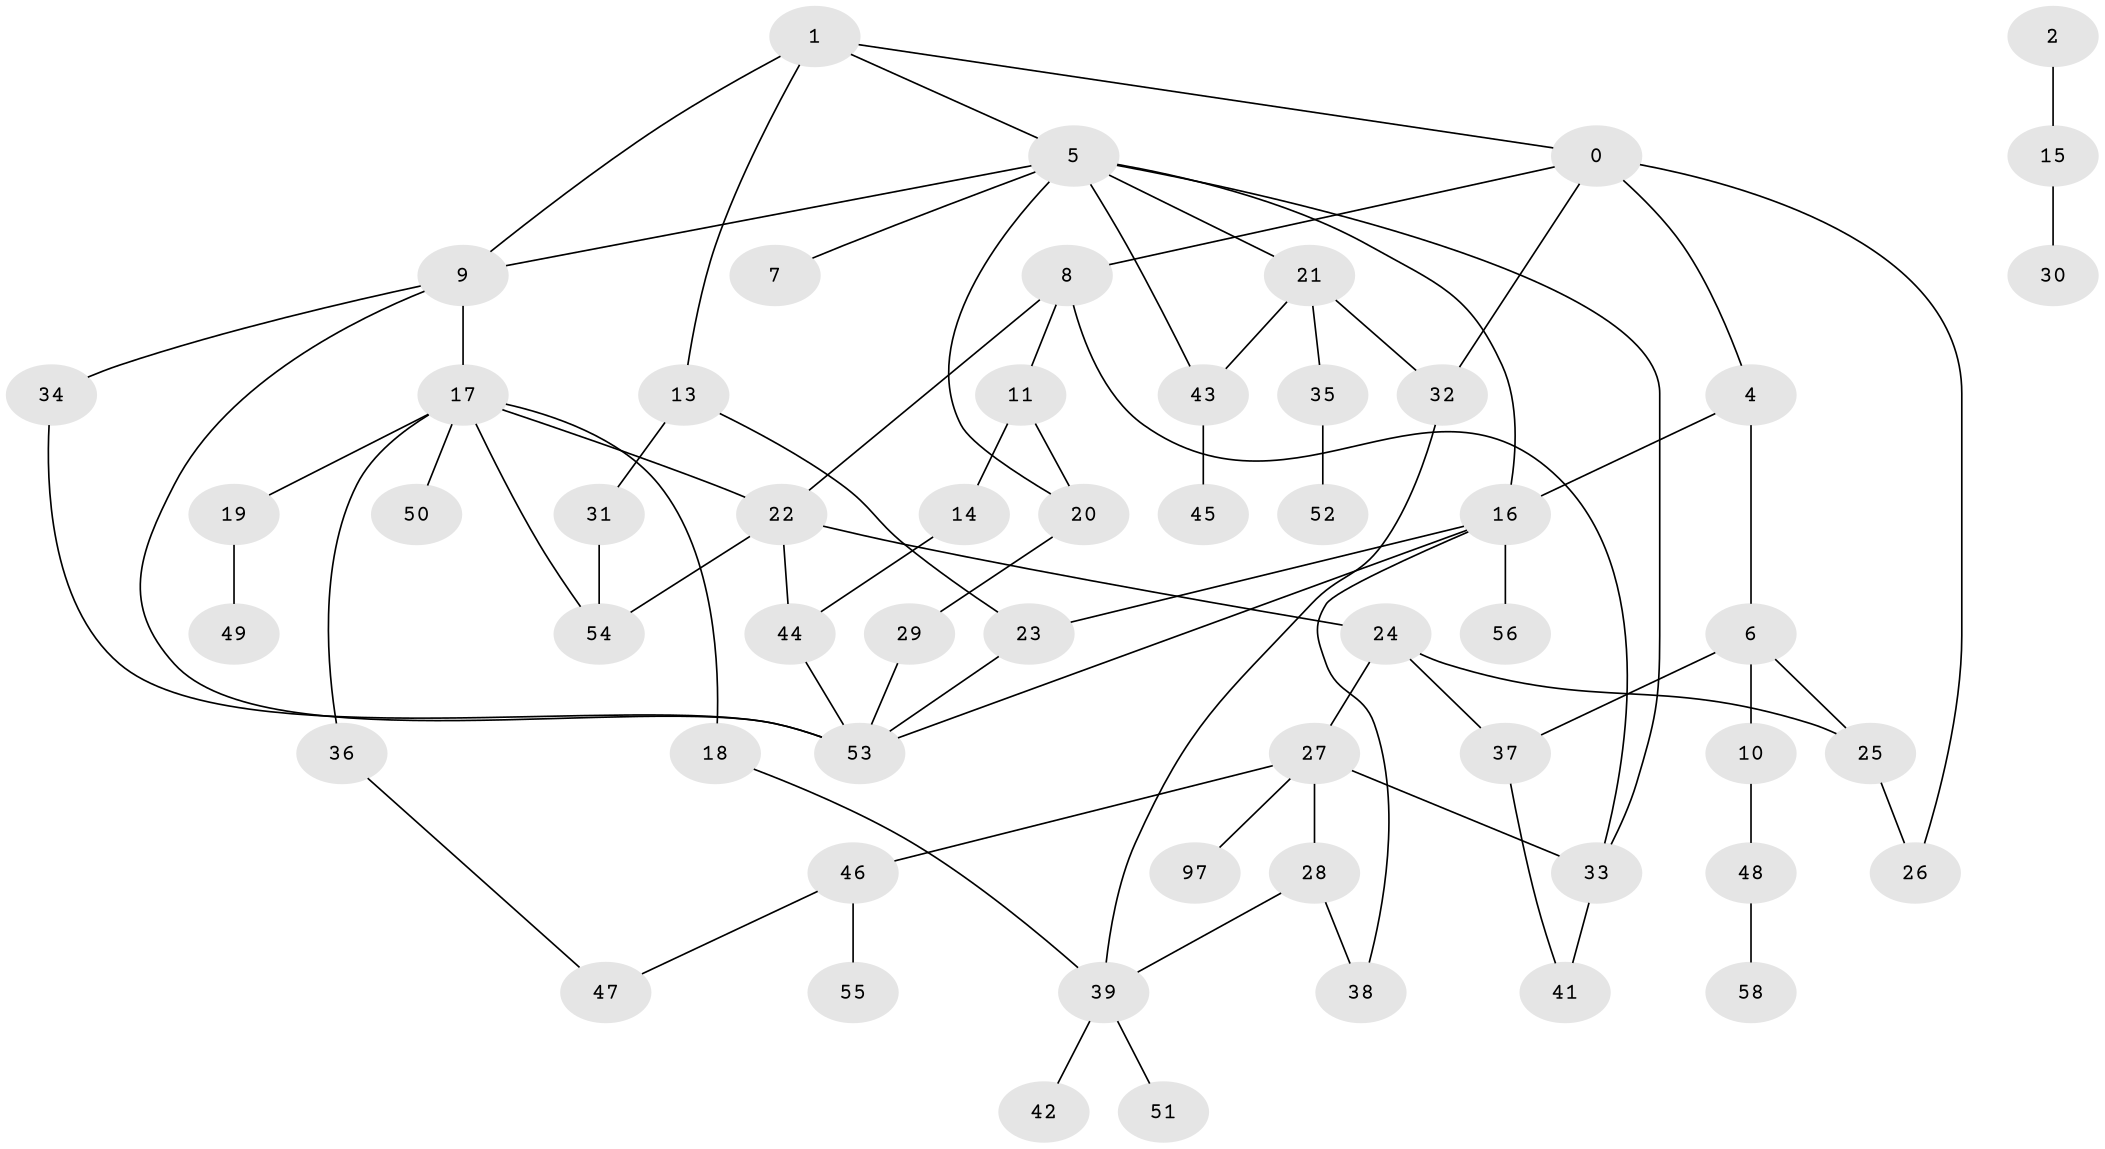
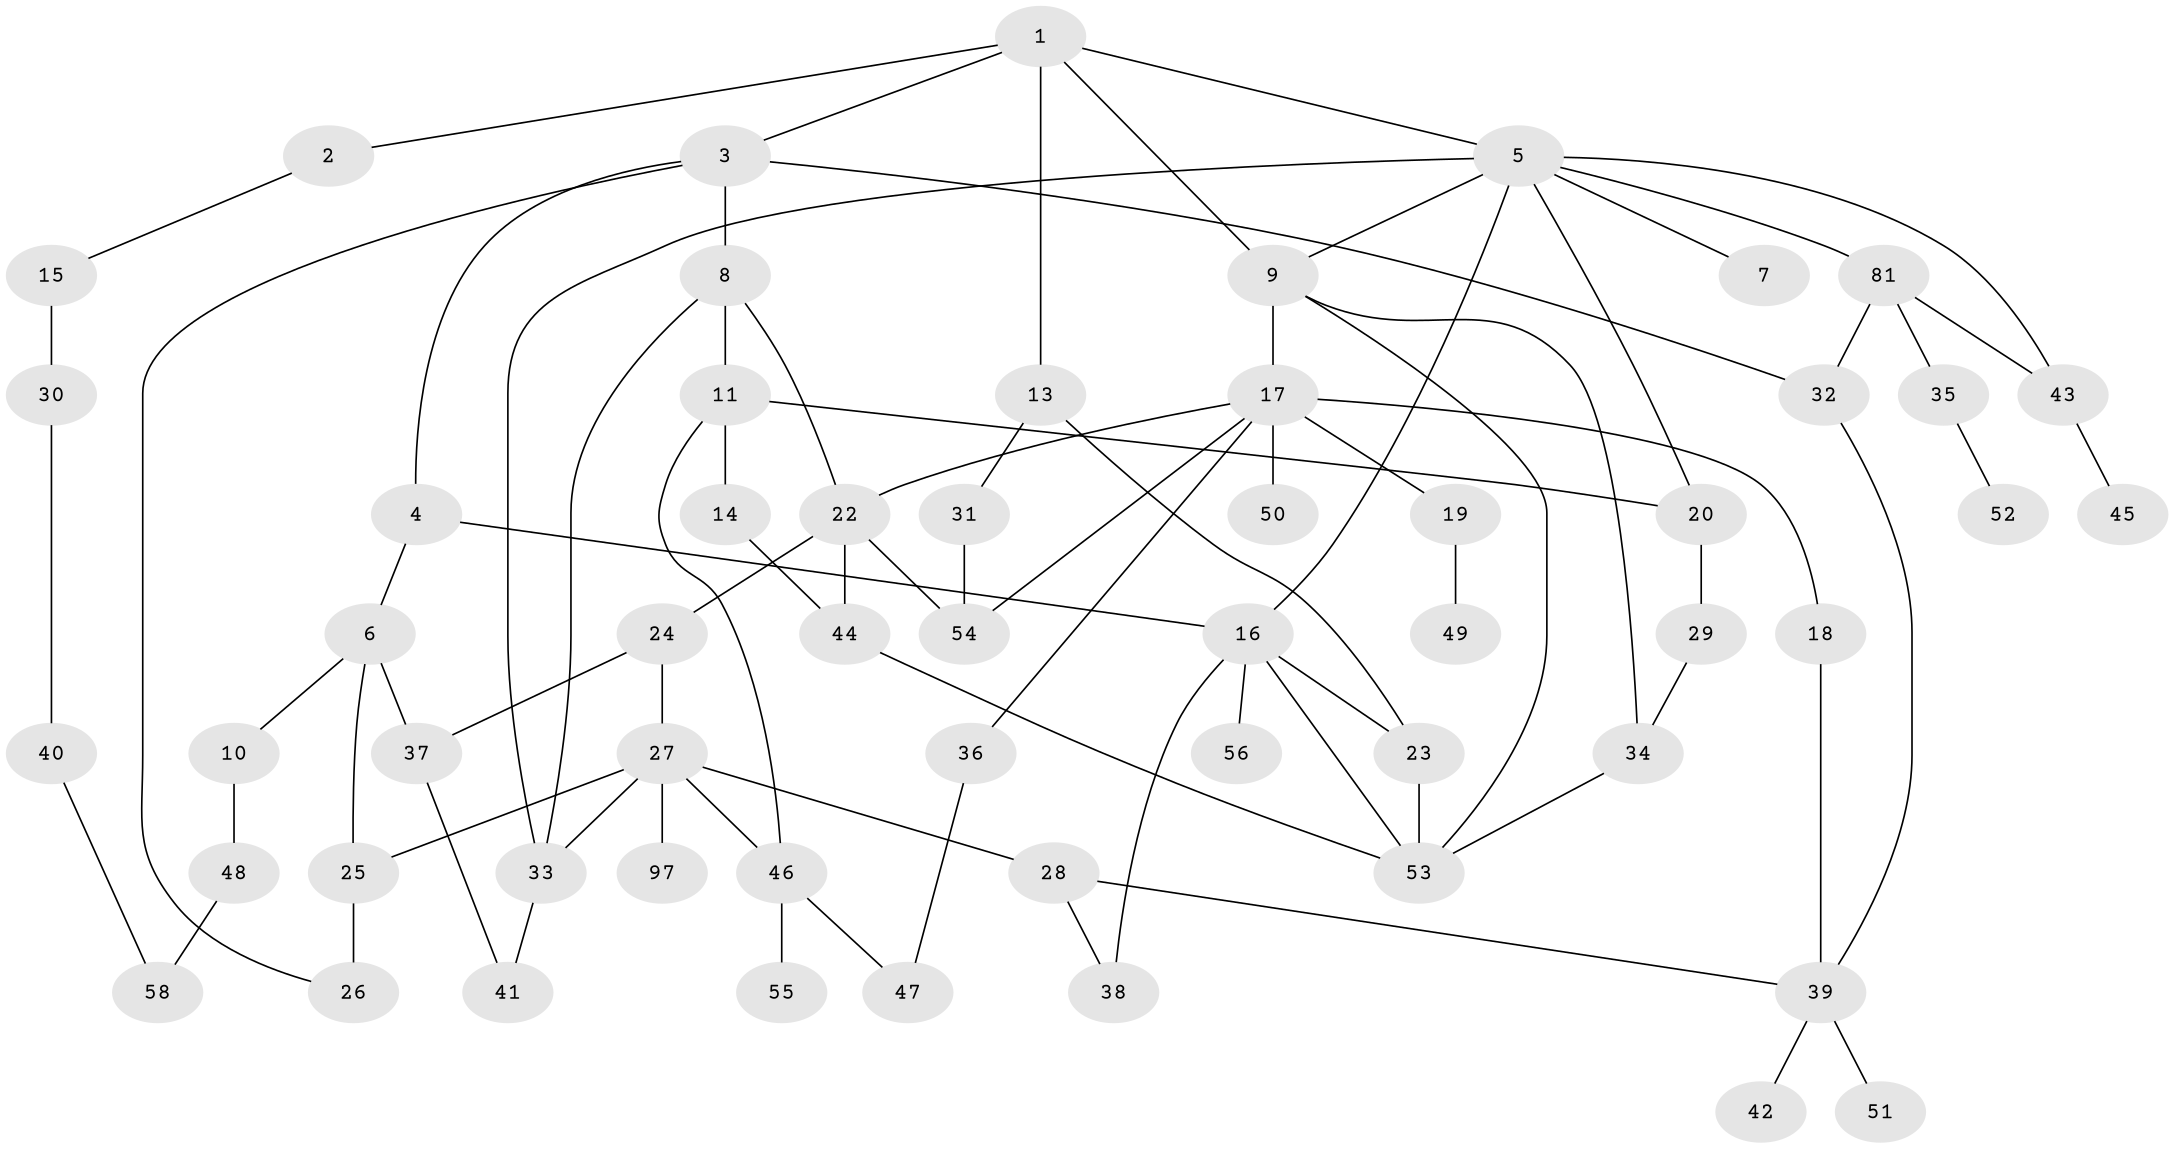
  graph {
    fontname="Courier Prime"
    node [color=gray90 fontname="Courier Prime" style=filled]
    edge [fontname="Courier Prime"]
    1
    2
-   3 [label=0]
+   3
    5
    9
    13
    15
    4
    8
    26
    32
    16
    7
    20
-   21
+   21 [label=81]
    33
    43
    17
    34
    53
    23
    31
    30
    6
    11
    22
    39
    10
    25
    37
    38
    56
    29
    35
    41
    45
    48
    14
    46
    44
    54
    24
    18
    19
    36
    50
    58
    47
    55
+   40
    49
    42
    51
    52
    27
    28
    n57 [label=97]
+   1 -- 2
    1 -- 3
    1 -- 5
    1 -- 9
    1 -- 13
    2 -- 15
    3 -- 4
    3 -- 8
    3 -- 26
    3 -- 32
    5 -- 9
    5 -- 16
    5 -- 7
    5 -- 20
    5 -- 21
    5 -- 33
    5 -- 43
    9 -- 17
    9 -- 34
    9 -- 53
    13 -- 23
    13 -- 31
    15 -- 30
    4 -- 16
    4 -- 6
    8 -- 33
    8 -- 11
    8 -- 22
    32 -- 39
    16 -- 53
    16 -- 23
    16 -- 38
    16 -- 56
    20 -- 29
    21 -- 32
    21 -- 43
    21 -- 35
    33 -- 41
    43 -- 45
    17 -- 22
    17 -- 54
    17 -- 18
    17 -- 19
    17 -- 36
    17 -- 50
    34 -- 53
    23 -- 53
    31 -- 54
+   30 -- 40
    6 -- 10
    6 -- 25
    6 -- 37
    11 -- 20
    11 -- 14
+   11 -- 46
    22 -- 44
    22 -- 54
    22 -- 24
    39 -- 42
    39 -- 51
    10 -- 48
    25 -- 26
    37 -- 41
-   29 -- 53
+   29 -- 34
    35 -- 52
    48 -- 58
    14 -- 44
    46 -- 47
    46 -- 55
    44 -- 53
-   24 -- 25
+   27 -- 25
    24 -- 37
    24 -- 27
    18 -- 39
    19 -- 49
    36 -- 47
+   40 -- 58
    27 -- 33
    27 -- 46
    27 -- 28
    27 -- n57
    28 -- 39
    28 -- 38
  }
